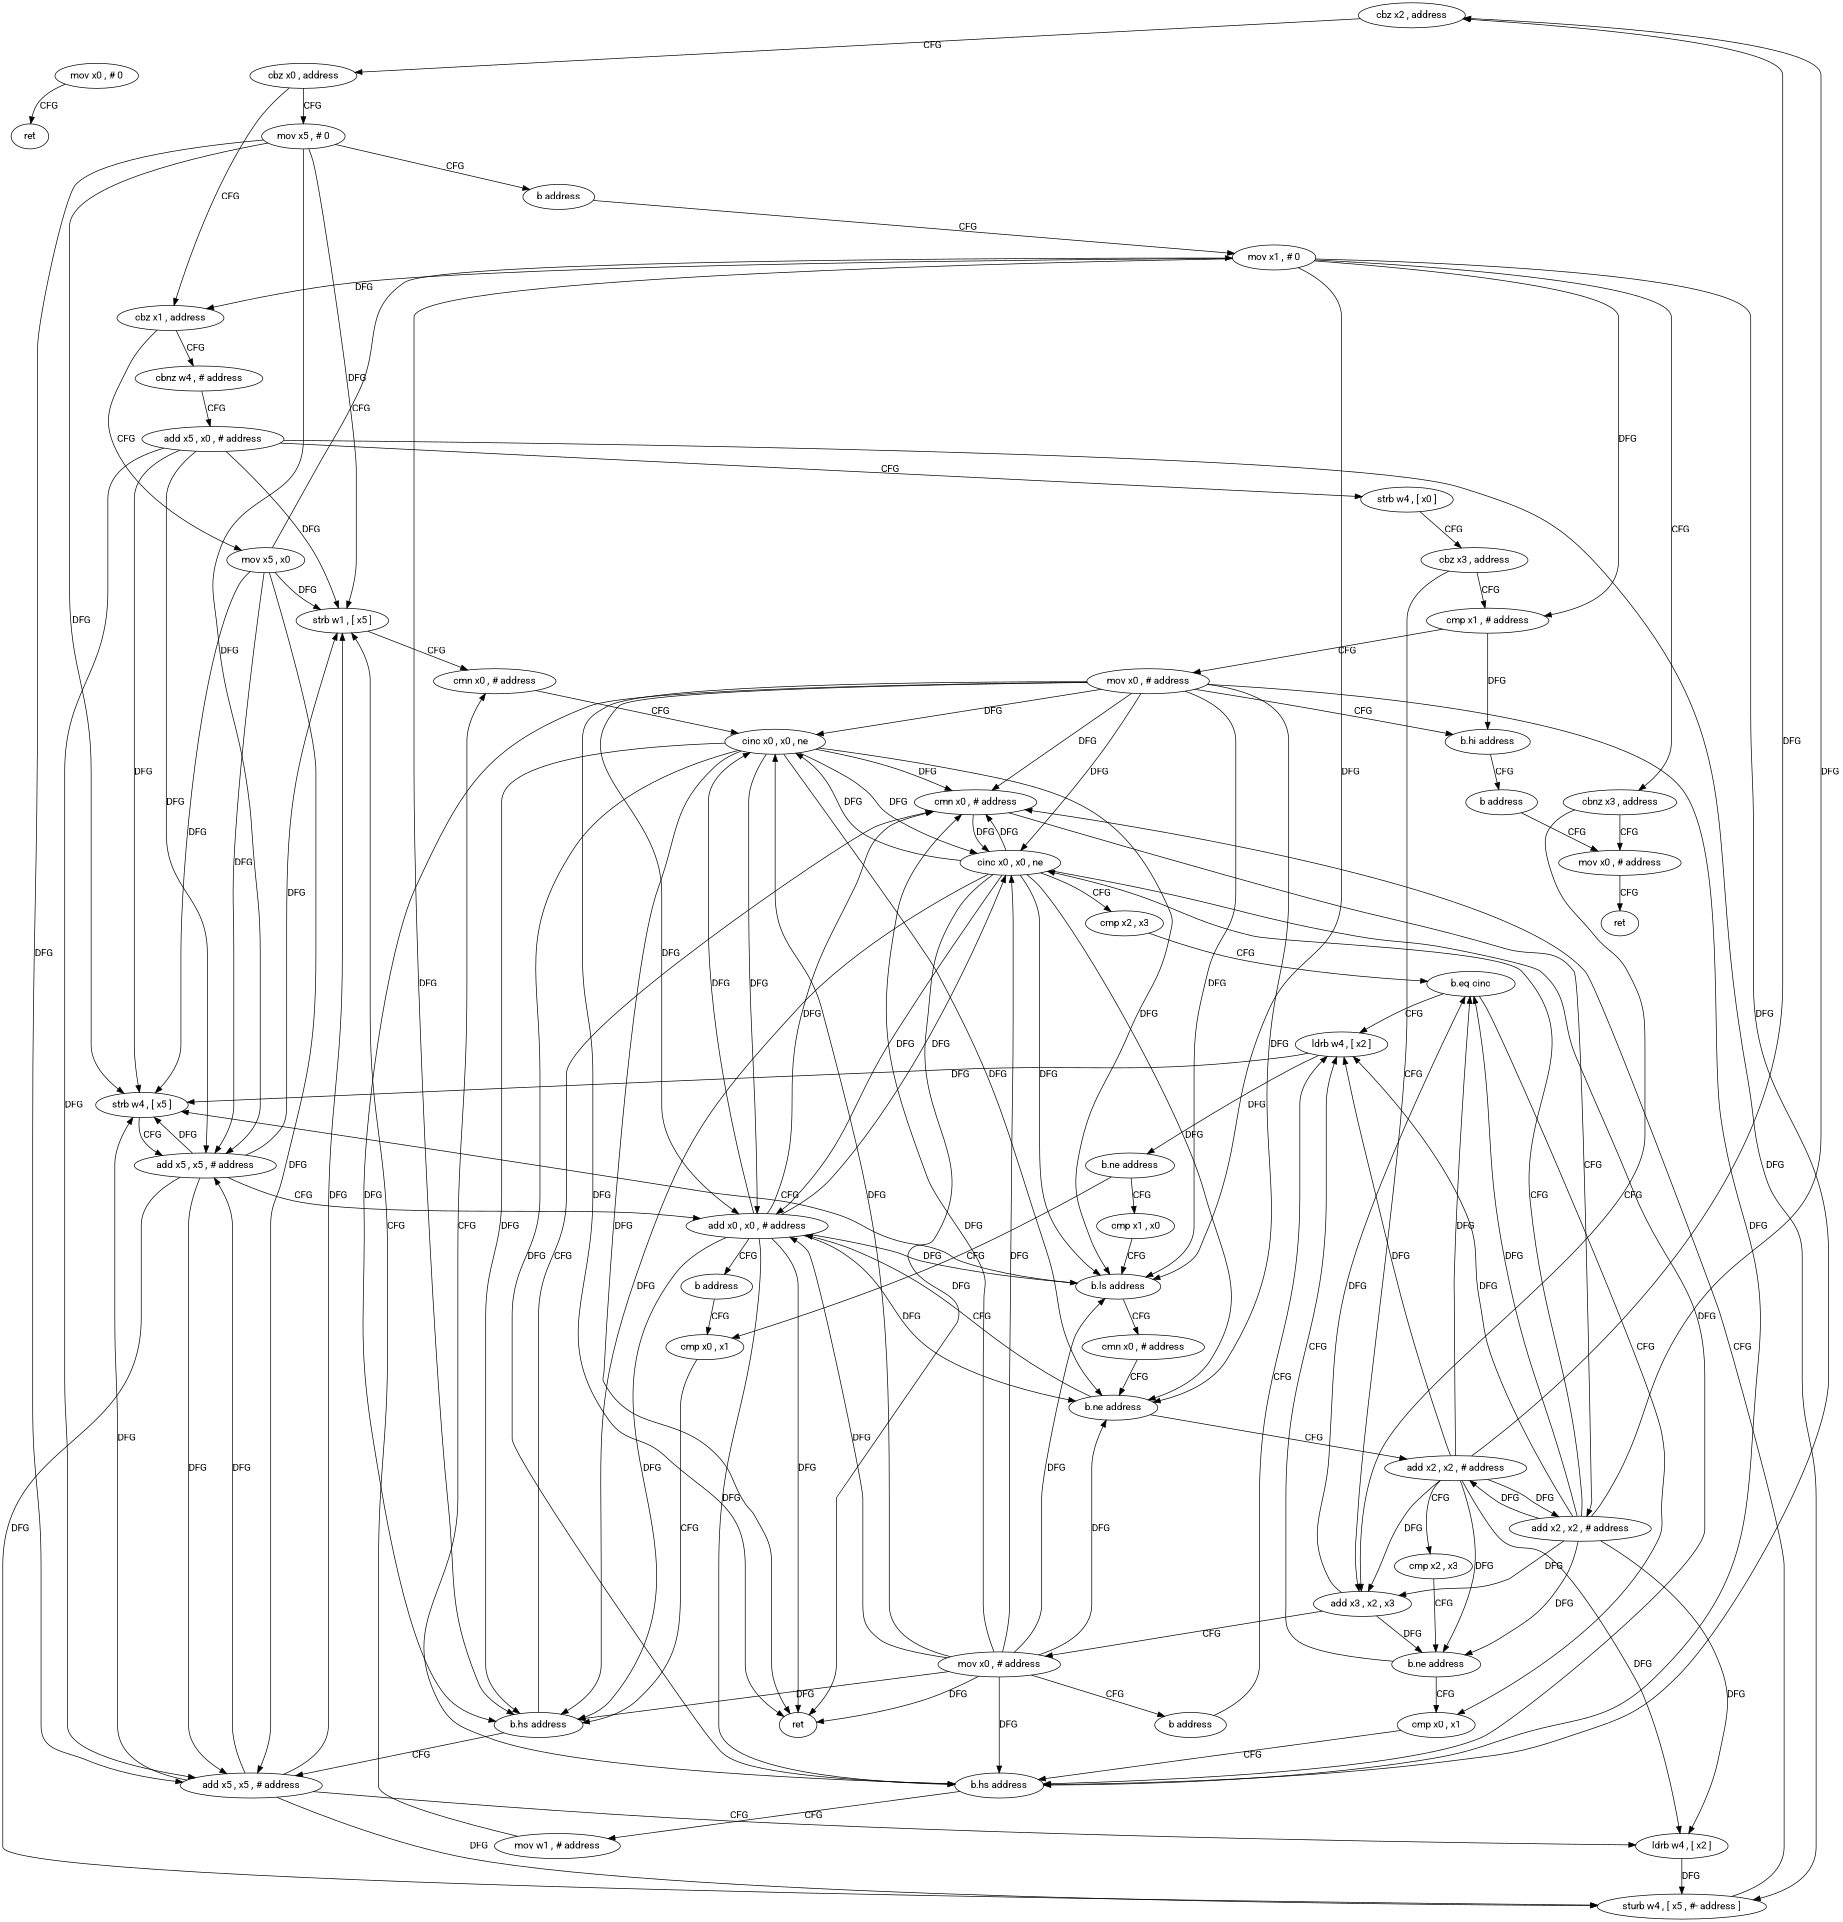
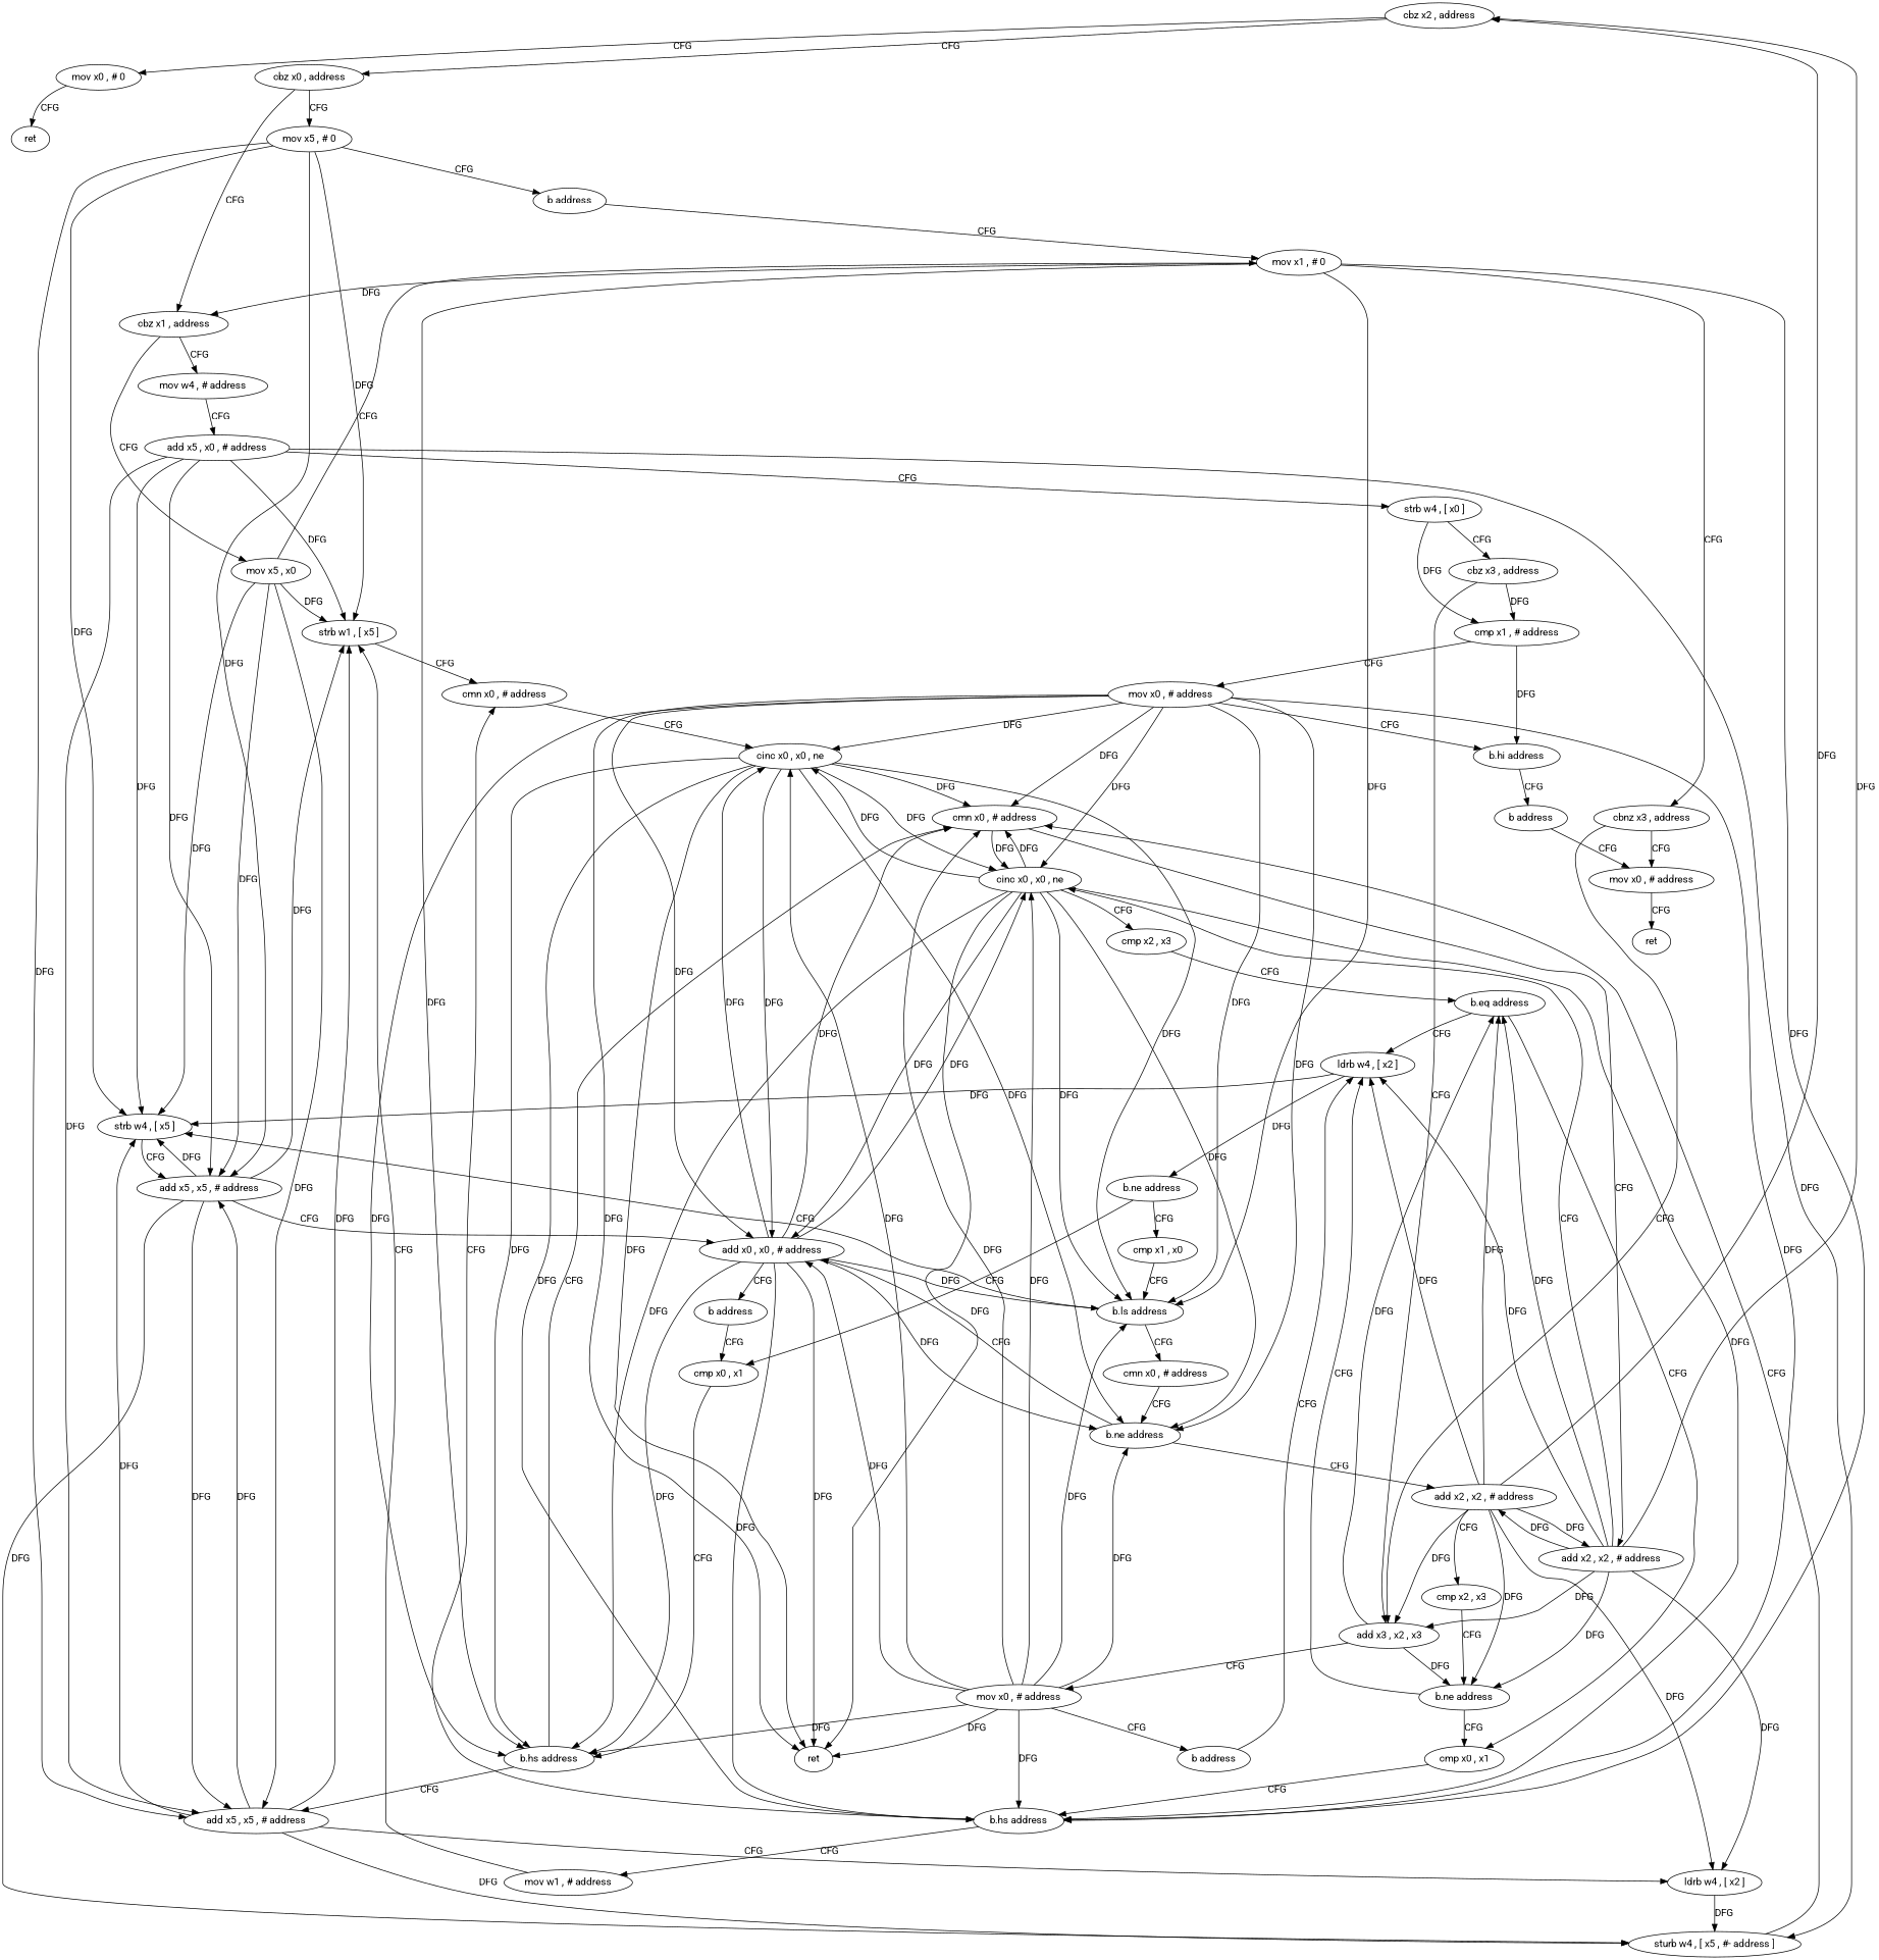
  digraph {
    fontname=Roboto
    node [fontname=Roboto]
    edge [fontname=Roboto]
    n1 [label="cbz x2 , address"]
    n2 [label="mov x0 , # 0"]
    n3 [label="cbz x0 , address"]
    n4 [label=ret]
    n5 [label="mov x5 , # 0"]
    n6 [label="cbz x1 , address"]
    n7 [label="b address"]
    n8 [label="strb w1 , [ x5 ]"]
    n9 [label="add x5 , x5 , # address"]
    n10 [label="strb w4 , [ x5 ]"]
    n11 [label="add x5 , x5 , # address"]
    n12 [label="mov x5 , x0"]
-   n13 [label="cbnz w4 , # address"]
+   n13 [label="mov w4 , # address"]
    n14 [label="mov x1 , # 0"]
    n15 [label="cmn x0 , # address"]
    n16 [label="sturb w4 , [ x5 , #- address ]"]
    n17 [label="ldrb w4 , [ x2 ]"]
    n18 [label="cmn x0 , # address"]
    n19 [label="add x0 , x0 , # address"]
    n20 [label="add x5 , x0 , # address"]
    n21 [label="cbnz x3 , address"]
    n22 [label="cmp x1 , # address"]
    n23 [label="b.hs address"]
    n24 [label="b.ls address"]
    n25 [label="b.hs address"]
    n26 [label="add x3 , x2 , x3"]
    n27 [label="mov x0 , # address"]
    n28 [label="mov x0 , # address"]
    n29 [label="b.hi address"]
    n30 [label="cmn x0 , # address"]
    n31 [label="mov w1 , # address"]
    n32 [label="strb w4 , [ x0 ]"]
    n33 [label="mov x0 , # address"]
-   n34 [label="b.eq cinc"]
+   n34 [label="b.eq address"]
    n35 [label="b.ne address"]
    n36 [label=ret]
    n37 [label="b address"]
    n38 [label="cinc x0 , x0 , ne"]
    n39 [label="b.ne address"]
    n40 [label="cinc x0 , x0 , ne"]
    n41 [label=ret]
    n42 [label="ldrb w4 , [ x2 ]"]
    n43 [label="cmp x0 , x1"]
    n44 [label="cbz x3 , address"]
    n45 [label="b address"]
    n46 [label="add x2 , x2 , # address"]
    n47 [label="cmp x2 , x3"]
    n48 [label="add x2 , x2 , # address"]
    n49 [label="b address"]
    n50 [label="b.ne address"]
    n51 [label="cmp x0 , x1"]
    n52 [label="cmp x1 , x0"]
    n53 [label="cmp x2 , x3"]
+   n1 -> n2 [label=CFG]
    n1 -> n3 [label=CFG]
    n2 -> n4 [label=CFG]
    n3 -> n5 [label=CFG]
    n3 -> n6 [label=CFG]
    n5 -> n7 [label=CFG]
    n5 -> n8 [label=DFG]
    n5 -> n9 [label=DFG]
    n5 -> n10 [label=DFG]
    n5 -> n11 [label=DFG]
    n6 -> n12 [label=CFG]
    n6 -> n13 [label=CFG]
    n7 -> n14 [label=CFG]
    n8 -> n15 [label=CFG]
    n9 -> n8 [label=DFG]
    n9 -> n10 [label=DFG]
    n9 -> n11 [label=DFG]
    n9 -> n16 [label=DFG]
    n9 -> n17 [label=CFG]
    n10 -> n11 [label=CFG]
    n11 -> n8 [label=DFG]
    n11 -> n9 [label=DFG]
    n11 -> n10 [label=DFG]
    n11 -> n16 [label=DFG]
    n11 -> n19 [label=CFG]
    n12 -> n8 [label=DFG]
    n12 -> n9 [label=DFG]
    n12 -> n10 [label=DFG]
    n12 -> n11 [label=DFG]
    n12 -> n14 [label=CFG]
    n13 -> n20 [label=CFG]
    n14 -> n6 [label=DFG]
    n14 -> n21 [label=CFG]
-   n14 -> n22 [label=DFG]
+   n32 -> n22 [label=DFG]
    n14 -> n23 [label=DFG]
    n14 -> n24 [label=DFG]
    n14 -> n25 [label=DFG]
    n15 -> n40 [label=CFG]
    n16 -> n18 [label=CFG]
    n17 -> n16 [label=DFG]
    n18 -> n38 [label=DFG]
    n18 -> n46 [label=CFG]
    n19 -> n18 [label=DFG]
    n19 -> n23 [label=DFG]
    n19 -> n24 [label=DFG]
    n19 -> n25 [label=DFG]
    n19 -> n38 [label=DFG]
    n19 -> n39 [label=DFG]
    n19 -> n40 [label=DFG]
    n19 -> n41 [label=DFG]
    n19 -> n49 [label=CFG]
    n20 -> n8 [label=DFG]
    n20 -> n9 [label=DFG]
    n20 -> n10 [label=DFG]
    n20 -> n11 [label=DFG]
    n20 -> n16 [label=DFG]
    n20 -> n32 [label=CFG]
    n21 -> n26 [label=CFG]
    n21 -> n27 [label=CFG]
    n22 -> n28 [label=CFG]
    n22 -> n29 [label=DFG]
    n23 -> n9 [label=CFG]
    n23 -> n18 [label=CFG]
    n24 -> n10 [label=CFG]
    n24 -> n30 [label=CFG]
    n25 -> n15 [label=CFG]
    n25 -> n31 [label=CFG]
    n26 -> n33 [label=CFG]
    n26 -> n34 [label=DFG]
    n26 -> n35 [label=DFG]
    n27 -> n36 [label=CFG]
    n28 -> n18 [label=DFG]
    n28 -> n19 [label=DFG]
    n28 -> n23 [label=DFG]
    n28 -> n24 [label=DFG]
    n28 -> n25 [label=DFG]
    n28 -> n29 [label=CFG]
    n28 -> n38 [label=DFG]
    n28 -> n39 [label=DFG]
    n28 -> n40 [label=DFG]
    n28 -> n41 [label=DFG]
    n29 -> n45 [label=CFG]
    n30 -> n39 [label=CFG]
    n31 -> n8 [label=CFG]
    n32 -> n44 [label=CFG]
    n33 -> n18 [label=DFG]
    n33 -> n19 [label=DFG]
    n33 -> n23 [label=DFG]
    n33 -> n24 [label=DFG]
    n33 -> n25 [label=DFG]
    n33 -> n37 [label=CFG]
    n33 -> n38 [label=DFG]
    n33 -> n39 [label=DFG]
    n33 -> n40 [label=DFG]
    n33 -> n41 [label=DFG]
    n34 -> n42 [label=CFG]
    n34 -> n43 [label=CFG]
    n35 -> n42 [label=CFG]
    n35 -> n43 [label=CFG]
    n37 -> n42 [label=CFG]
    n38 -> n18 [label=DFG]
    n38 -> n19 [label=DFG]
    n38 -> n23 [label=DFG]
    n38 -> n24 [label=DFG]
    n38 -> n25 [label=DFG]
    n38 -> n39 [label=DFG]
    n38 -> n40 [label=DFG]
    n38 -> n41 [label=DFG]
    n38 -> n47 [label=CFG]
    n39 -> n19 [label=CFG]
    n39 -> n48 [label=CFG]
    n40 -> n18 [label=DFG]
    n40 -> n19 [label=DFG]
    n40 -> n23 [label=DFG]
    n40 -> n24 [label=DFG]
    n40 -> n25 [label=DFG]
    n40 -> n38 [label=DFG]
    n40 -> n39 [label=DFG]
    n40 -> n41 [label=DFG]
    n42 -> n10 [label=DFG]
    n42 -> n50 [label=DFG]
    n43 -> n25 [label=CFG]
-   n44 -> n22 [label=CFG]
+   n44 -> n22 [label=DFG]
    n44 -> n26 [label=CFG]
    n45 -> n27 [label=CFG]
    n46 -> n1 [label=DFG]
    n46 -> n17 [label=DFG]
    n46 -> n26 [label=DFG]
    n46 -> n34 [label=DFG]
    n46 -> n35 [label=DFG]
    n46 -> n38 [label=CFG]
    n46 -> n42 [label=DFG]
    n46 -> n48 [label=DFG]
    n47 -> n34 [label=CFG]
    n48 -> n1 [label=DFG]
    n48 -> n17 [label=DFG]
    n48 -> n26 [label=DFG]
    n48 -> n34 [label=DFG]
    n48 -> n35 [label=DFG]
    n48 -> n42 [label=DFG]
    n48 -> n46 [label=DFG]
    n48 -> n53 [label=CFG]
    n49 -> n51 [label=CFG]
    n50 -> n51 [label=CFG]
    n50 -> n52 [label=CFG]
    n51 -> n23 [label=CFG]
    n52 -> n24 [label=CFG]
    n53 -> n35 [label=CFG]
  }
